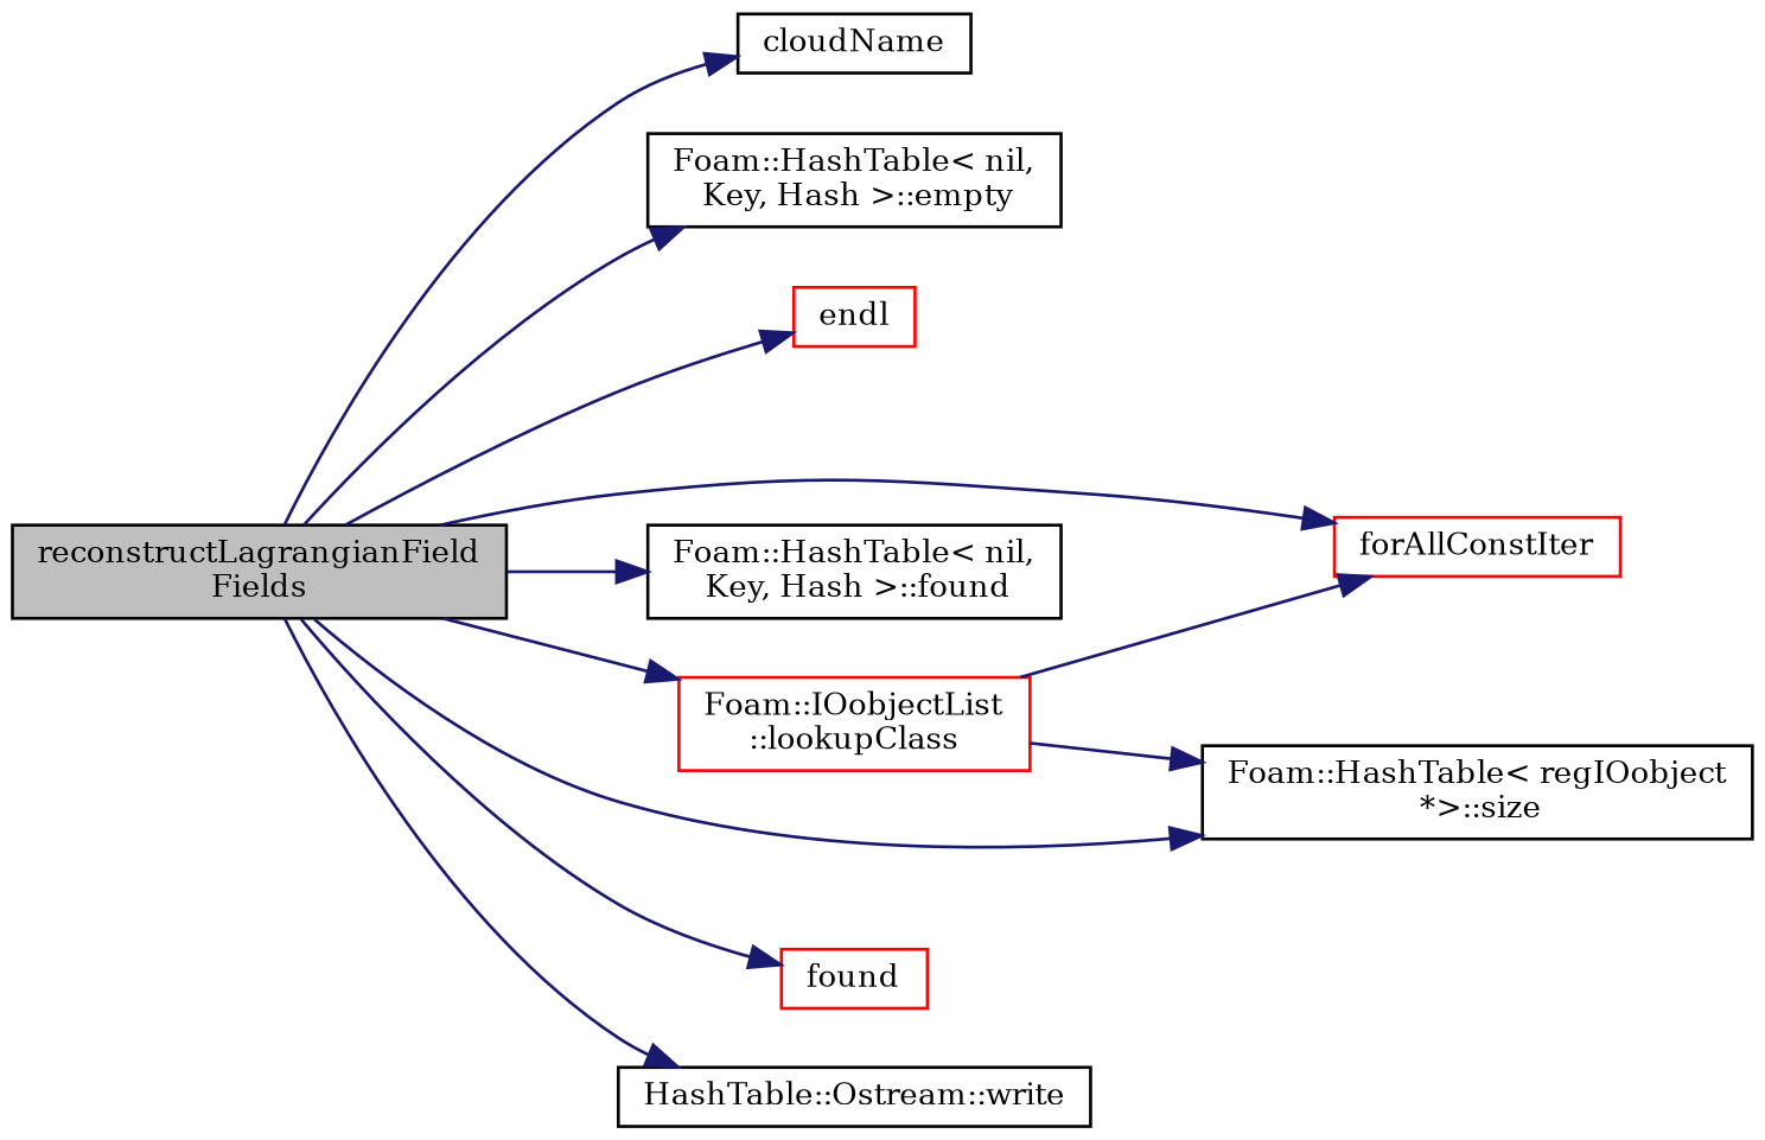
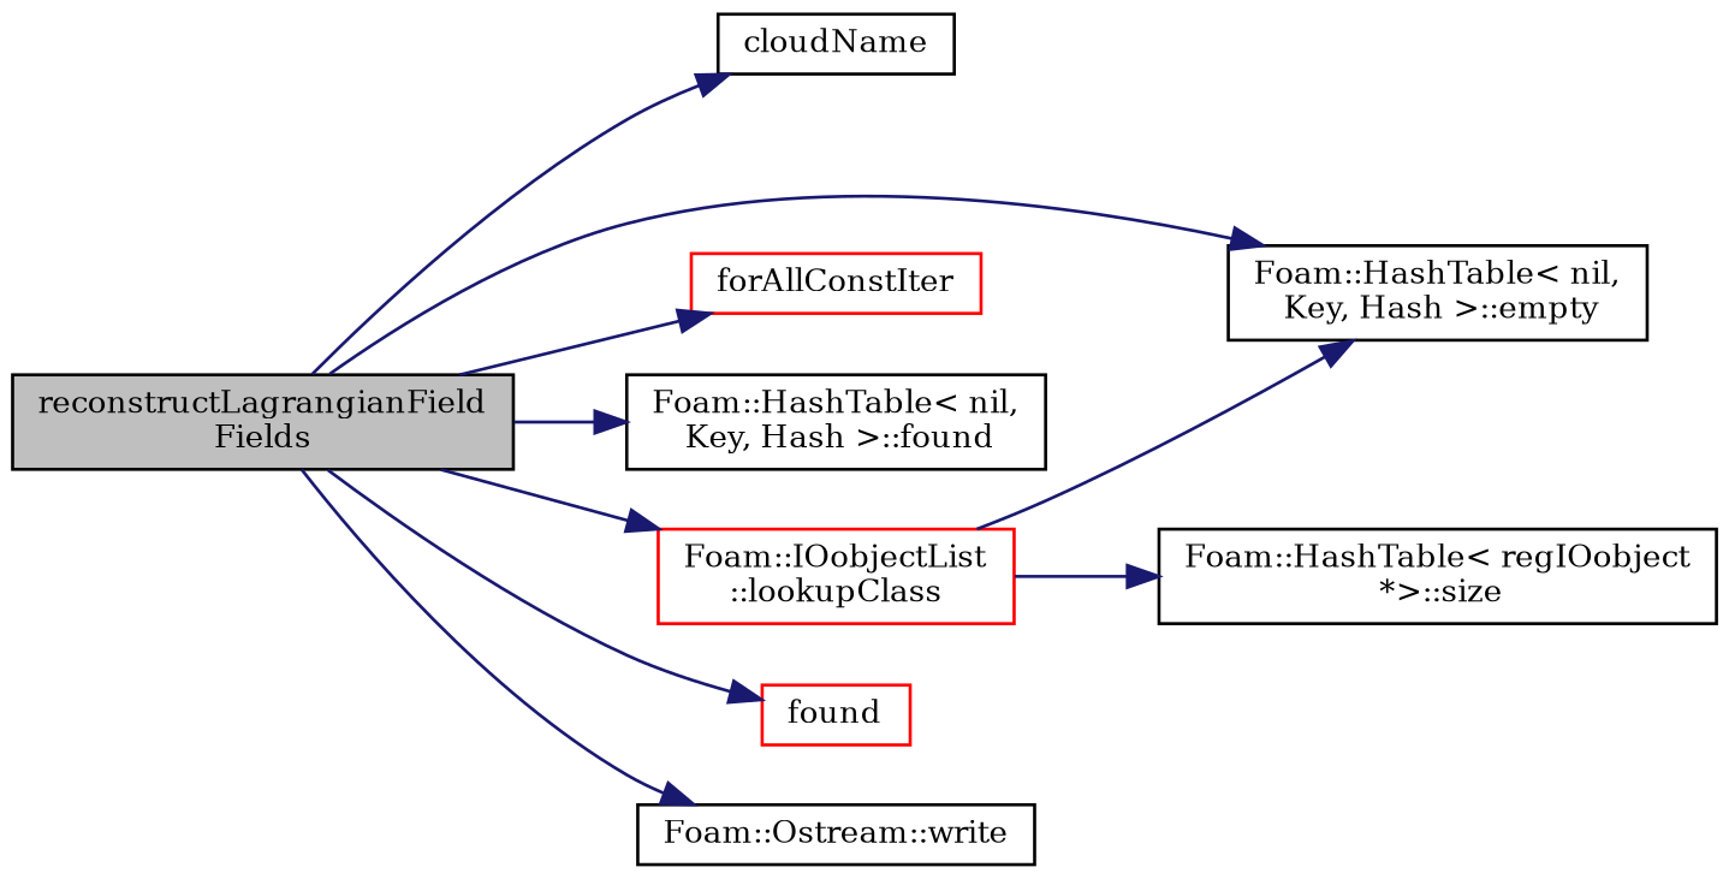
  digraph {
    fontname="DejaVu Serif"
    rankdir=LR
    node [color=black fontname="DejaVu Serif" fontsize=10 shape=record]
    edge [color=midnightblue fontname="DejaVu Serif" fontsize=10 labelfontname=Helvetica labelfontsize=10 style=solid]
    n1 [fillcolor=grey75 fontcolor=black height=0.2 label="reconstructLagrangianField\lFields" style=filled width=0.4]
    n2 [height=0.2 label=cloudName width=0.4]
    n3 [height=0.2 label="Foam::HashTable\< nil,\l Key, Hash \>::empty" width=0.4]
-   n4 [color=red height=0.2 label=endl width=0.4]
    n5 [color=red height=0.2 label=forAllConstIter width=0.4]
    n6 [height=0.2 label="Foam::HashTable\< nil,\l Key, Hash \>::found" width=0.4]
    n7 [color=red height=0.2 label="Foam::IOobjectList\l::lookupClass" width=0.4]
    n8 [height=0.2 label="Foam::HashTable\< regIOobject\l *\>::size" width=0.4]
    n9 [color=red height=0.2 label=found width=0.4]
-   n10 [height=0.2 label="HashTable::Ostream::write" width=0.4]
+   n10 [height=0.2 label="Foam::Ostream::write" width=0.4]
    n1 -> n2
    n1 -> n3
-   n1 -> n4
    n1 -> n5
    n1 -> n6
    n1 -> n7
-   n1 -> n8
    n1 -> n9
    n1 -> n10
-   n7 -> n5
+   n7 -> n3
    n7 -> n8
  }
